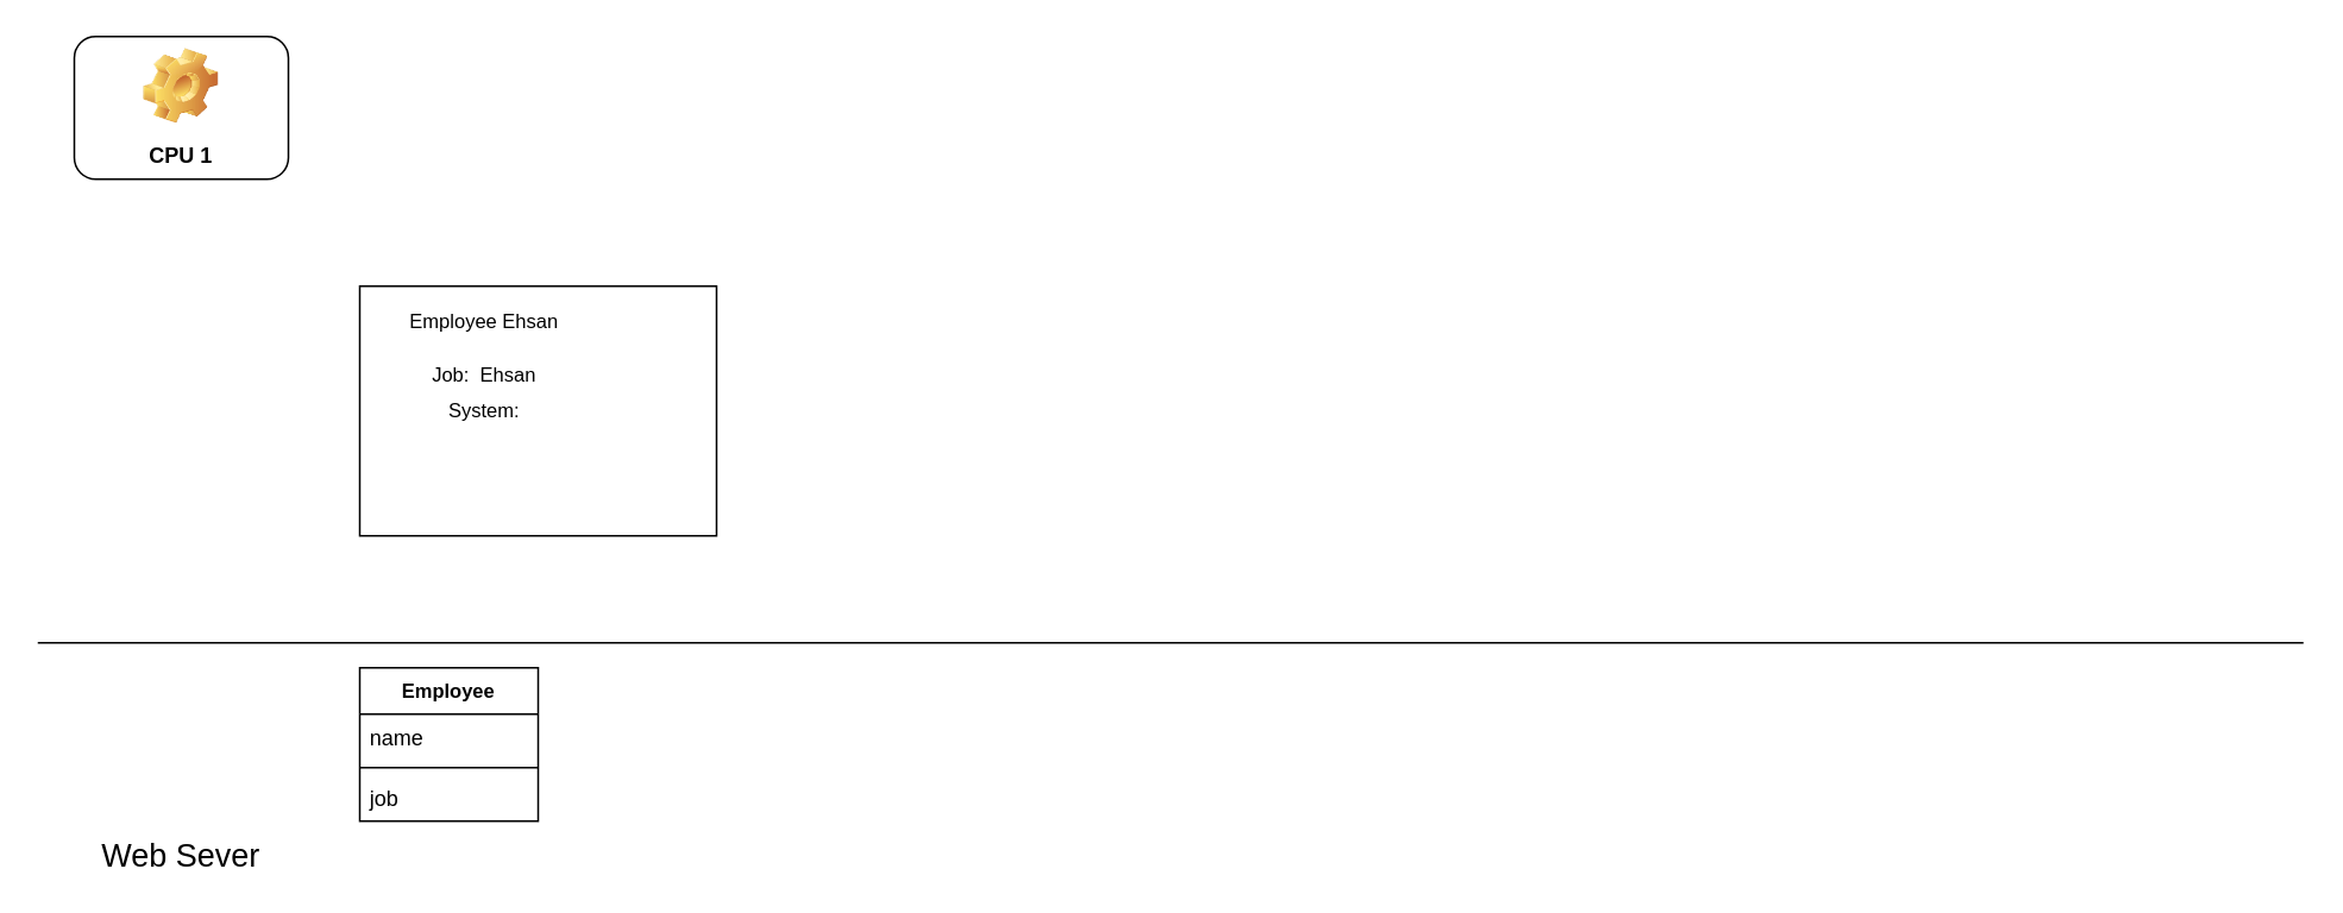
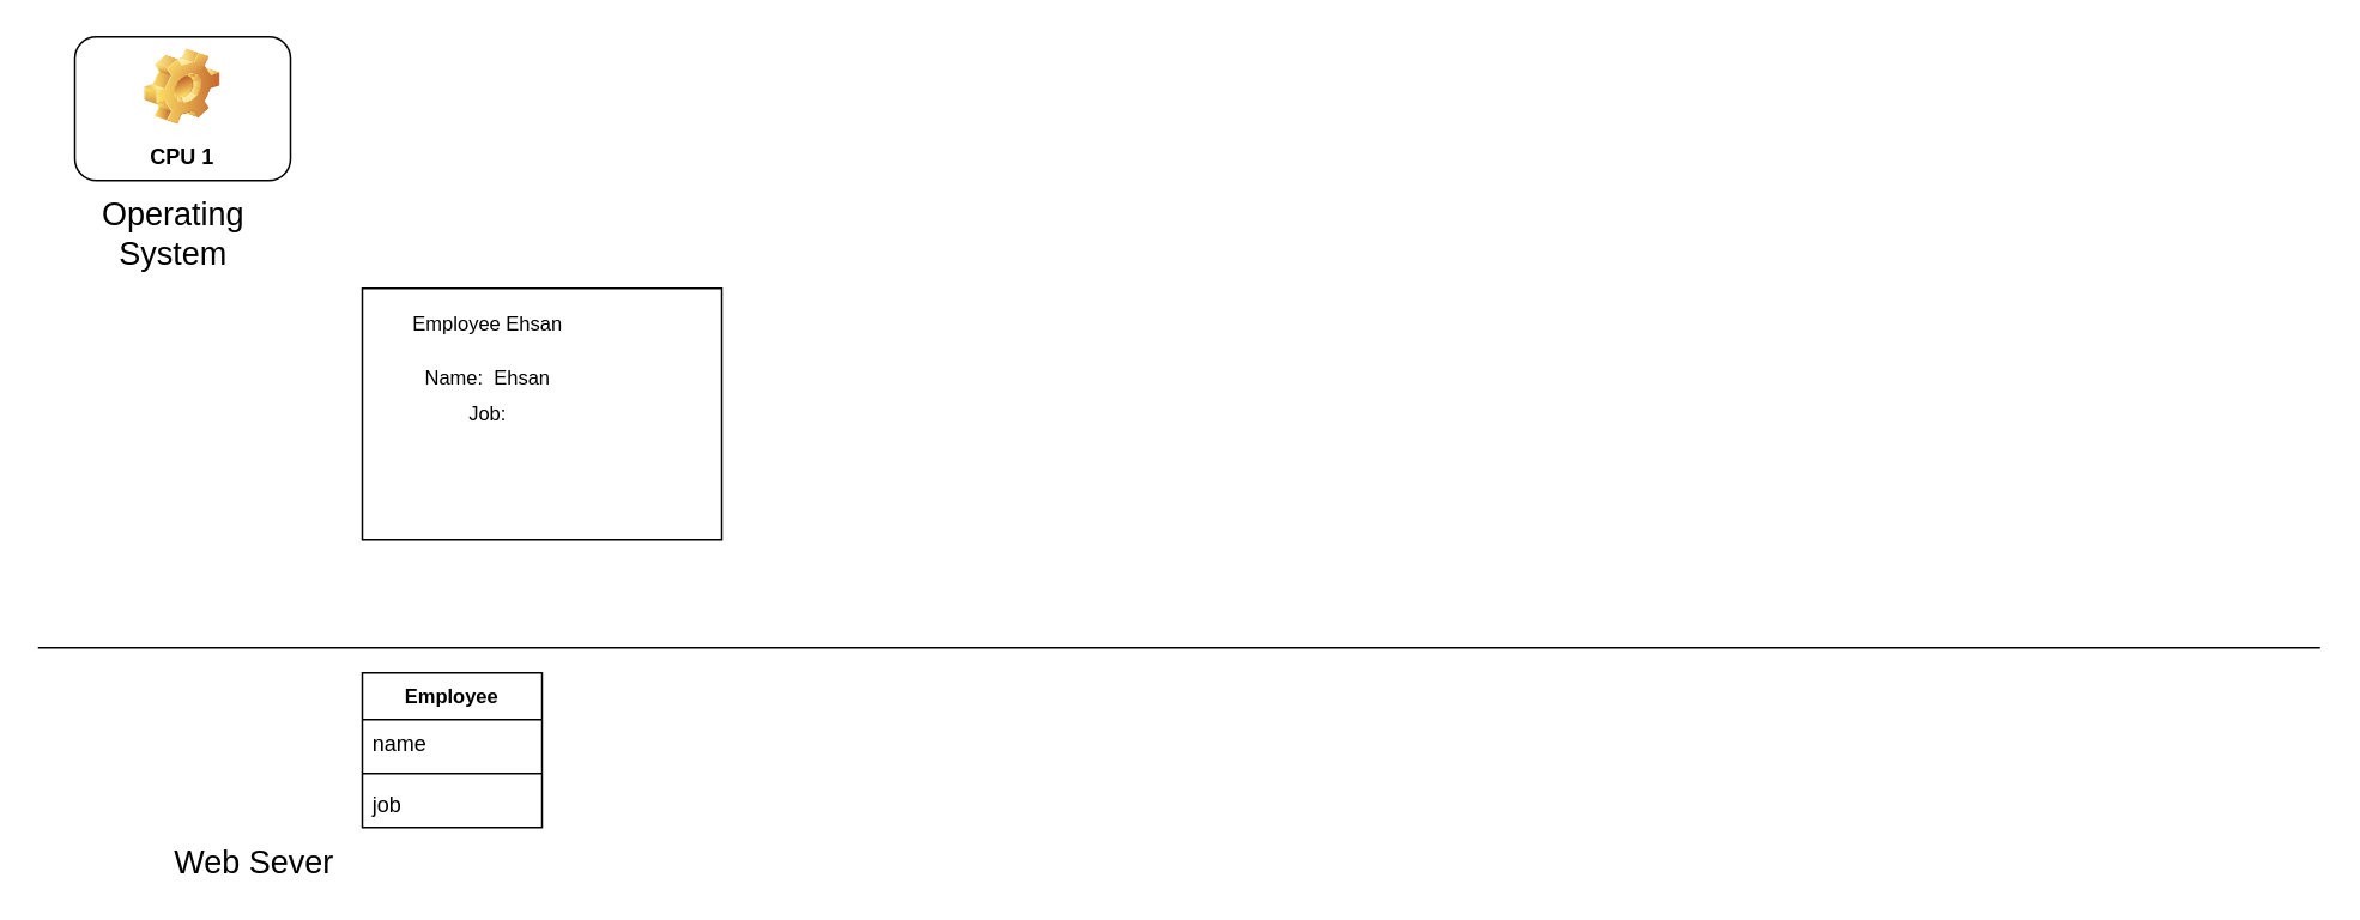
  <mxCell id="0" />
  <mxCell id="1" parent="0" />
  <mxCell id="2" value="CPU 1" style="label;whiteSpace=wrap;html=1;align=center;verticalAlign=bottom;spacingLeft=0;spacingBottom=4;imageAlign=center;imageVerticalAlign=top;image=img/clipart/Gear_128x128.png" vertex="1" parent="1"><mxGeometry x="41" y="20" width="120" height="80" as="geometry" /></mxCell>
  <mxCell id="3" value="" style="endArrow=none;html=1;" edge="1" parent="1"><mxGeometry width="50" height="50" relative="1" as="geometry"><mxPoint x="20.5" y="360" as="sourcePoint" /><mxPoint x="1290.5" y="360" as="targetPoint" /></mxGeometry></mxCell>
- <mxCell id="5" value="Web Sever" style="text;html=1;strokeColor=none;fillColor=none;align=center;verticalAlign=middle;whiteSpace=wrap;rounded=0;fontSize=18;" vertex="1" parent="1"><mxGeometry x="41" y="470" width="120" height="20" as="geometry" /></mxCell>
+ <mxCell id="4" value="Operating System" style="text;html=1;strokeColor=none;fillColor=none;align=center;verticalAlign=middle;whiteSpace=wrap;rounded=0;fontSize=18;" vertex="1" parent="1"><mxGeometry x="41" y="110" width="110" height="40" as="geometry" /></mxCell>
+ <mxCell id="5" value="Web Sever" style="text;html=1;strokeColor=none;fillColor=none;align=center;verticalAlign=middle;whiteSpace=wrap;rounded=0;fontSize=18;" vertex="1" parent="1"><mxGeometry x="81" y="470" width="120" height="20" as="geometry" /></mxCell>
  <mxCell id="6" value="" style="rounded=0;whiteSpace=wrap;html=1;fontSize=11;align=center;" vertex="1" parent="1"><mxGeometry x="201" y="160" width="200" height="140" as="geometry" /></mxCell>
  <mxCell id="7" value="Employee" style="swimlane;fontStyle=1;align=center;verticalAlign=top;childLayout=stackLayout;horizontal=1;startSize=26;horizontalStack=0;resizeParent=1;resizeParentMax=0;resizeLast=0;collapsible=1;marginBottom=0;fontSize=11;" vertex="1" parent="1"><mxGeometry x="201" y="374" width="100" height="86" as="geometry" /></mxCell>
  <mxCell id="8" value="name" style="text;strokeColor=none;fillColor=none;align=left;verticalAlign=top;spacingLeft=4;spacingRight=4;overflow=hidden;rotatable=0;points=[[0,0.5],[1,0.5]];portConstraint=eastwest;" vertex="1" parent="7"><mxGeometry y="26" width="100" height="26" as="geometry" /></mxCell>
  <mxCell id="9" value="" style="line;strokeWidth=1;fillColor=none;align=left;verticalAlign=middle;spacingTop=-1;spacingLeft=3;spacingRight=3;rotatable=0;labelPosition=right;points=[];portConstraint=eastwest;" vertex="1" parent="7"><mxGeometry y="52" width="100" height="8" as="geometry" /></mxCell>
  <mxCell id="10" value="job" style="text;strokeColor=none;fillColor=none;align=left;verticalAlign=top;spacingLeft=4;spacingRight=4;overflow=hidden;rotatable=0;points=[[0,0.5],[1,0.5]];portConstraint=eastwest;" vertex="1" parent="7"><mxGeometry y="60" width="100" height="26" as="geometry" /></mxCell>
  <mxCell id="11" value="Employee Ehsan" style="text;html=1;strokeColor=none;fillColor=none;align=center;verticalAlign=middle;whiteSpace=wrap;rounded=0;fontSize=11;" vertex="1" parent="1"><mxGeometry x="201" y="170" width="140" height="20" as="geometry" /></mxCell>
- <mxCell id="12" value="Job:&amp;nbsp; Ehsan" style="text;html=1;strokeColor=none;fillColor=none;align=center;verticalAlign=middle;whiteSpace=wrap;rounded=0;fontSize=11;" vertex="1" parent="1"><mxGeometry x="201" y="200" width="140" height="20" as="geometry" /></mxCell>
- <mxCell id="13" value="System:" style="text;html=1;strokeColor=none;fillColor=none;align=center;verticalAlign=middle;whiteSpace=wrap;rounded=0;fontSize=11;" vertex="1" parent="1"><mxGeometry x="201" y="219.5" width="140" height="20" as="geometry" /></mxCell>
+ <mxCell id="12" value="Name:&amp;nbsp; Ehsan" style="text;html=1;strokeColor=none;fillColor=none;align=center;verticalAlign=middle;whiteSpace=wrap;rounded=0;fontSize=11;" vertex="1" parent="1"><mxGeometry x="201" y="200" width="140" height="20" as="geometry" /></mxCell>
+ <mxCell id="13" value="Job:" style="text;html=1;strokeColor=none;fillColor=none;align=center;verticalAlign=middle;whiteSpace=wrap;rounded=0;fontSize=11;" vertex="1" parent="1"><mxGeometry x="201" y="219.5" width="140" height="20" as="geometry" /></mxCell>
